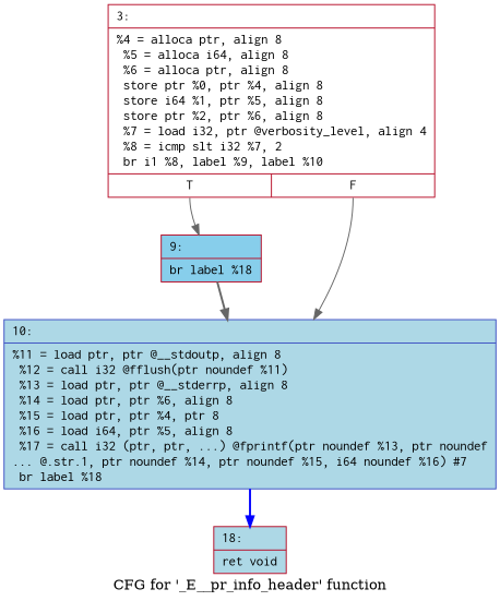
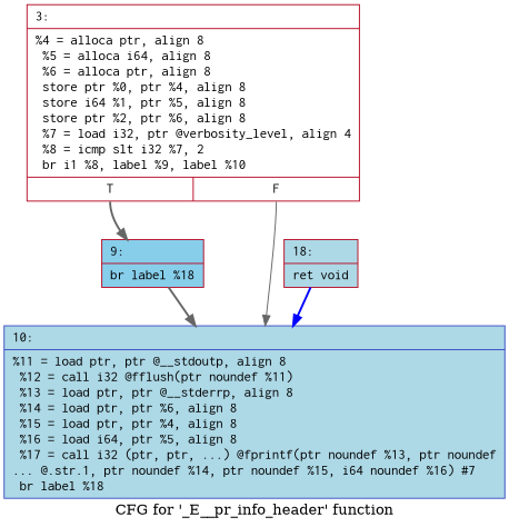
  digraph {
    label="CFG for '_E__pr_info_header' function"
    node [color="#b70d28ff" fillcolor=lightblue fontname=Courier shape=record style=filled]
    edge [color=gray40 style=solid]
    n1 [fillcolor=white label="{3:\l|  %4 = alloca ptr, align 8\l  %5 = alloca i64, align 8\l  %6 = alloca ptr, align 8\l  store ptr %0, ptr %4, align 8\l  store i64 %1, ptr %5, align 8\l  store ptr %2, ptr %6, align 8\l  %7 = load i32, ptr @verbosity_level, align 4\l  %8 = icmp slt i32 %7, 2\l  br i1 %8, label %9, label %10\l|{<s0>T|<s1>F}}"]
    n2 [fillcolor=skyblue label="{9:\l|  br label %18\l}"]
-   n3 [color="#3d50c3ff" label="{10:\l|  %11 = load ptr, ptr @__stdoutp, align 8\l  %12 = call i32 @fflush(ptr noundef %11)\l  %13 = load ptr, ptr @__stderrp, align 8\l  %14 = load ptr, ptr %6, align 8\l  %15 = load ptr, ptr %4, ptr 8\l  %16 = load i64, ptr %5, align 8\l  %17 = call i32 (ptr, ptr, ...) @fprintf(ptr noundef %13, ptr noundef\l... @.str.1, ptr noundef %14, ptr noundef %15, i64 noundef %16) #7\l  br label %18\l}"]
+   n3 [color="#3d50c3ff" label="{10:\l|  %11 = load ptr, ptr @__stdoutp, align 8\l  %12 = call i32 @fflush(ptr noundef %11)\l  %13 = load ptr, ptr @__stderrp, align 8\l  %14 = load ptr, ptr %6, align 8\l  %15 = load ptr, ptr %4, align 8\l  %16 = load i64, ptr %5, align 8\l  %17 = call i32 (ptr, ptr, ...) @fprintf(ptr noundef %13, ptr noundef\l... @.str.1, ptr noundef %14, ptr noundef %15, i64 noundef %16) #7\l  br label %18\l}"]
    n4 [label="{18:\l|  ret void\l}"]
-   n1 -> n2 [tailport=s0]
+   n1 -> n2 [style=bold tailport=s0]
    n1 -> n3 [tailport=s1]
    n2 -> n3 [style=bold]
-   n3 -> n4 [color=blue style=bold]
+   n4 -> n3 [color=blue style=bold]
  }
